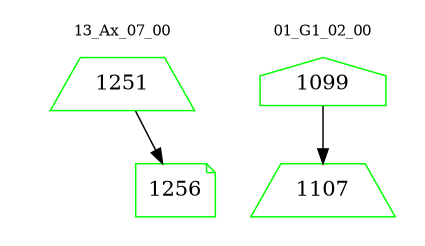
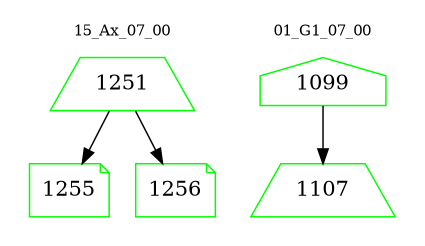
  digraph {
    node [color=green shape=trapezium]
    edge [color=black]
    n1 [label=1251]
+   n2 [label=1255 shape=note]
    n3 [label=1256 shape=note]
    n4 [label=1099 shape=house]
    n5 [label=1107]
    subgraph cluster_1 {
      color=white
      fontsize=10
-     label="13_Ax_07_00"
+     label="15_Ax_07_00"
      n1
+     n2
      n3
    }
    subgraph cluster_2 {
      color=white
      fontsize=10
-     label="01_G1_02_00"
+     label="01_G1_07_00"
      n4
      n5
    }
+   n1 -> n2
    n1 -> n3
    n4 -> n5
  }
